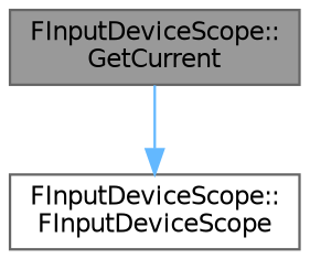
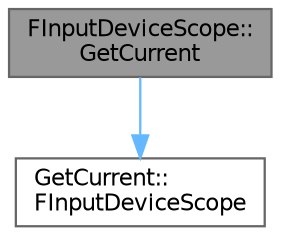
  digraph {
    rankdir=TB
    node [fontname=Helvetica fontsize=10 shape=box style=filled]
    n1 [color=gray40 fillcolor=grey60 fontcolor=black height=0.2 label="FInputDeviceScope::\lGetCurrent" width=0.4]
-   n2 [color=grey40 fillcolor=white height=0.2 label="FInputDeviceScope::\lFInputDeviceScope" width=0.4]
+   n2 [color=grey40 fillcolor=white height=0.2 label="GetCurrent::\lFInputDeviceScope" width=0.4]
    n1 -> n2 [color=steelblue1 fontname=Helvetica fontsize=10 labelfontname=Helvetica labelfontsize=10 style=solid]
  }
